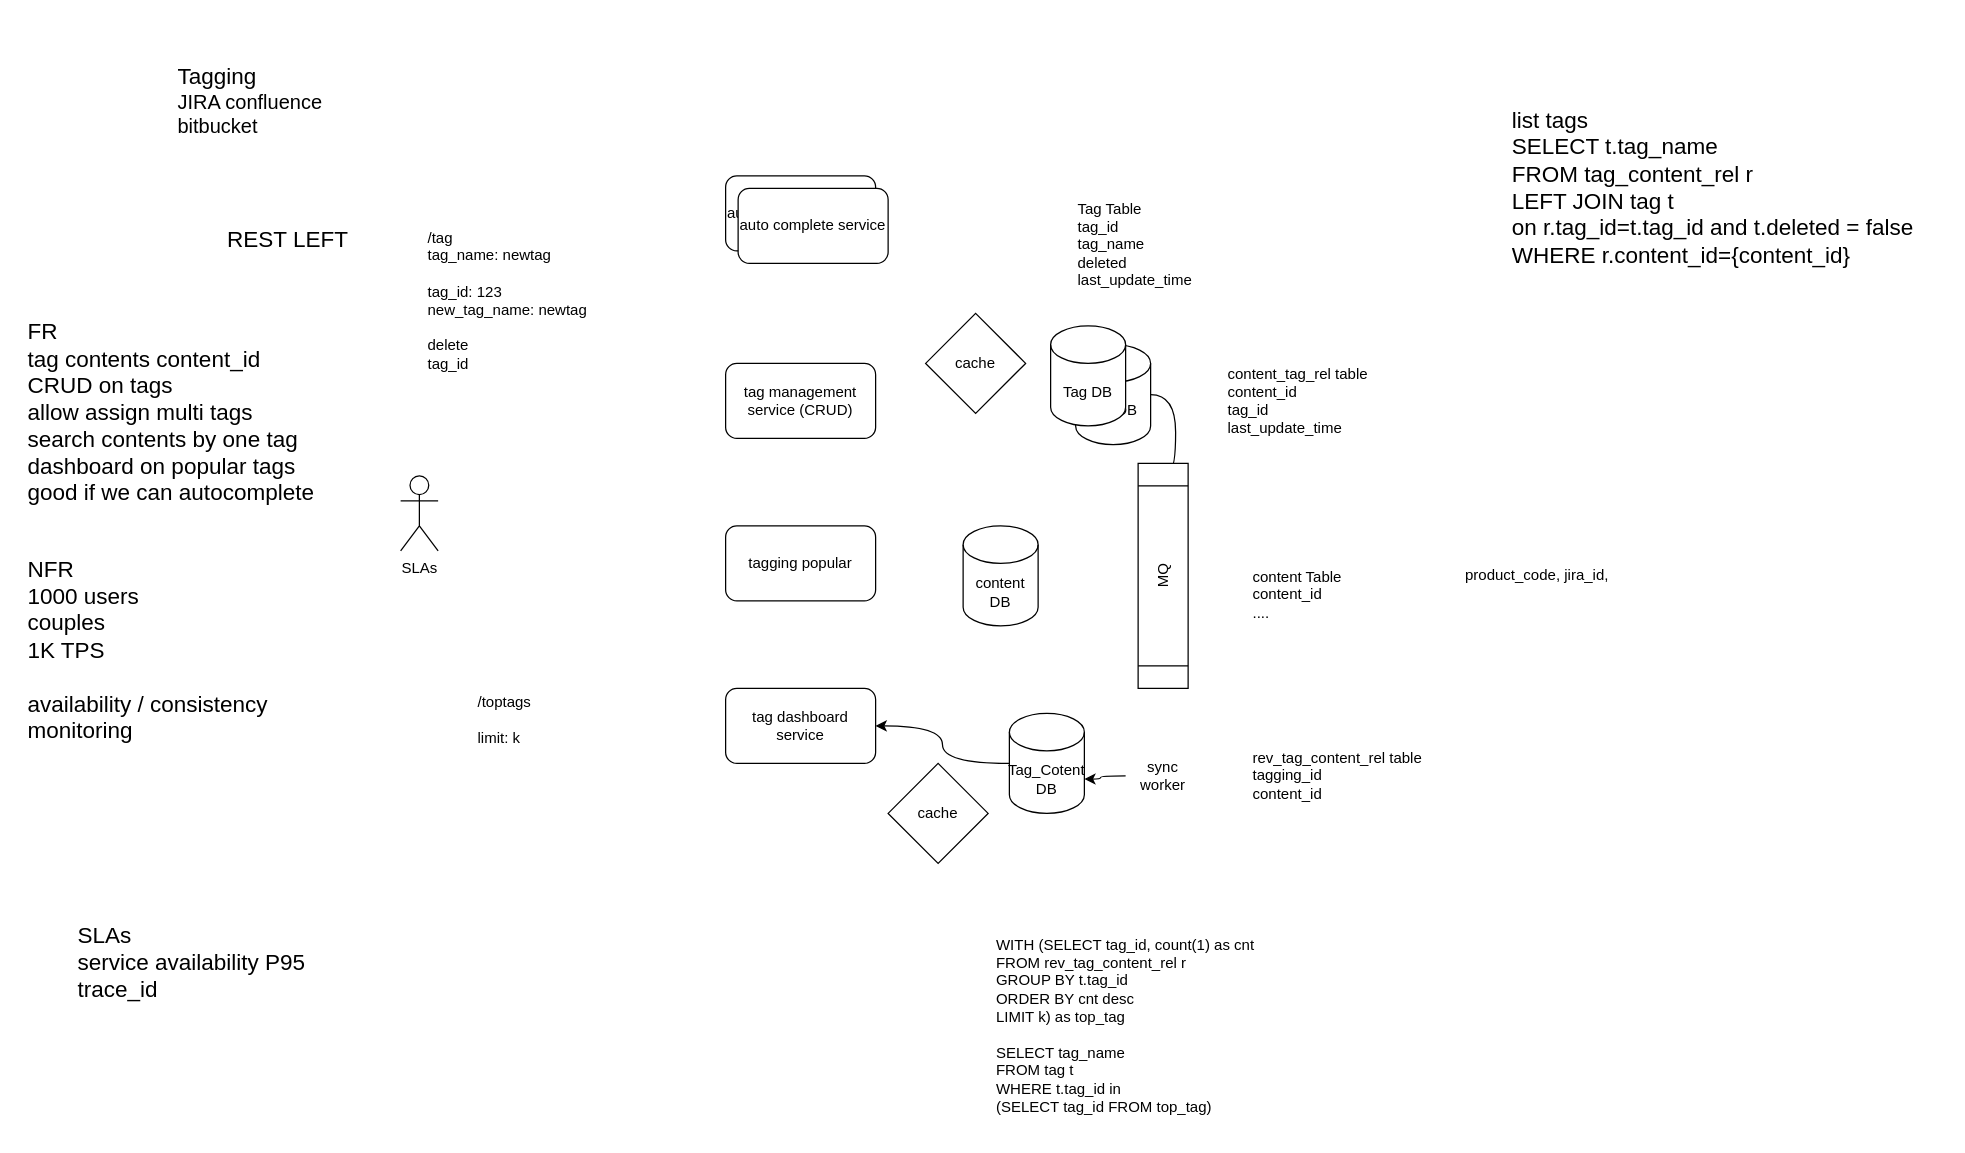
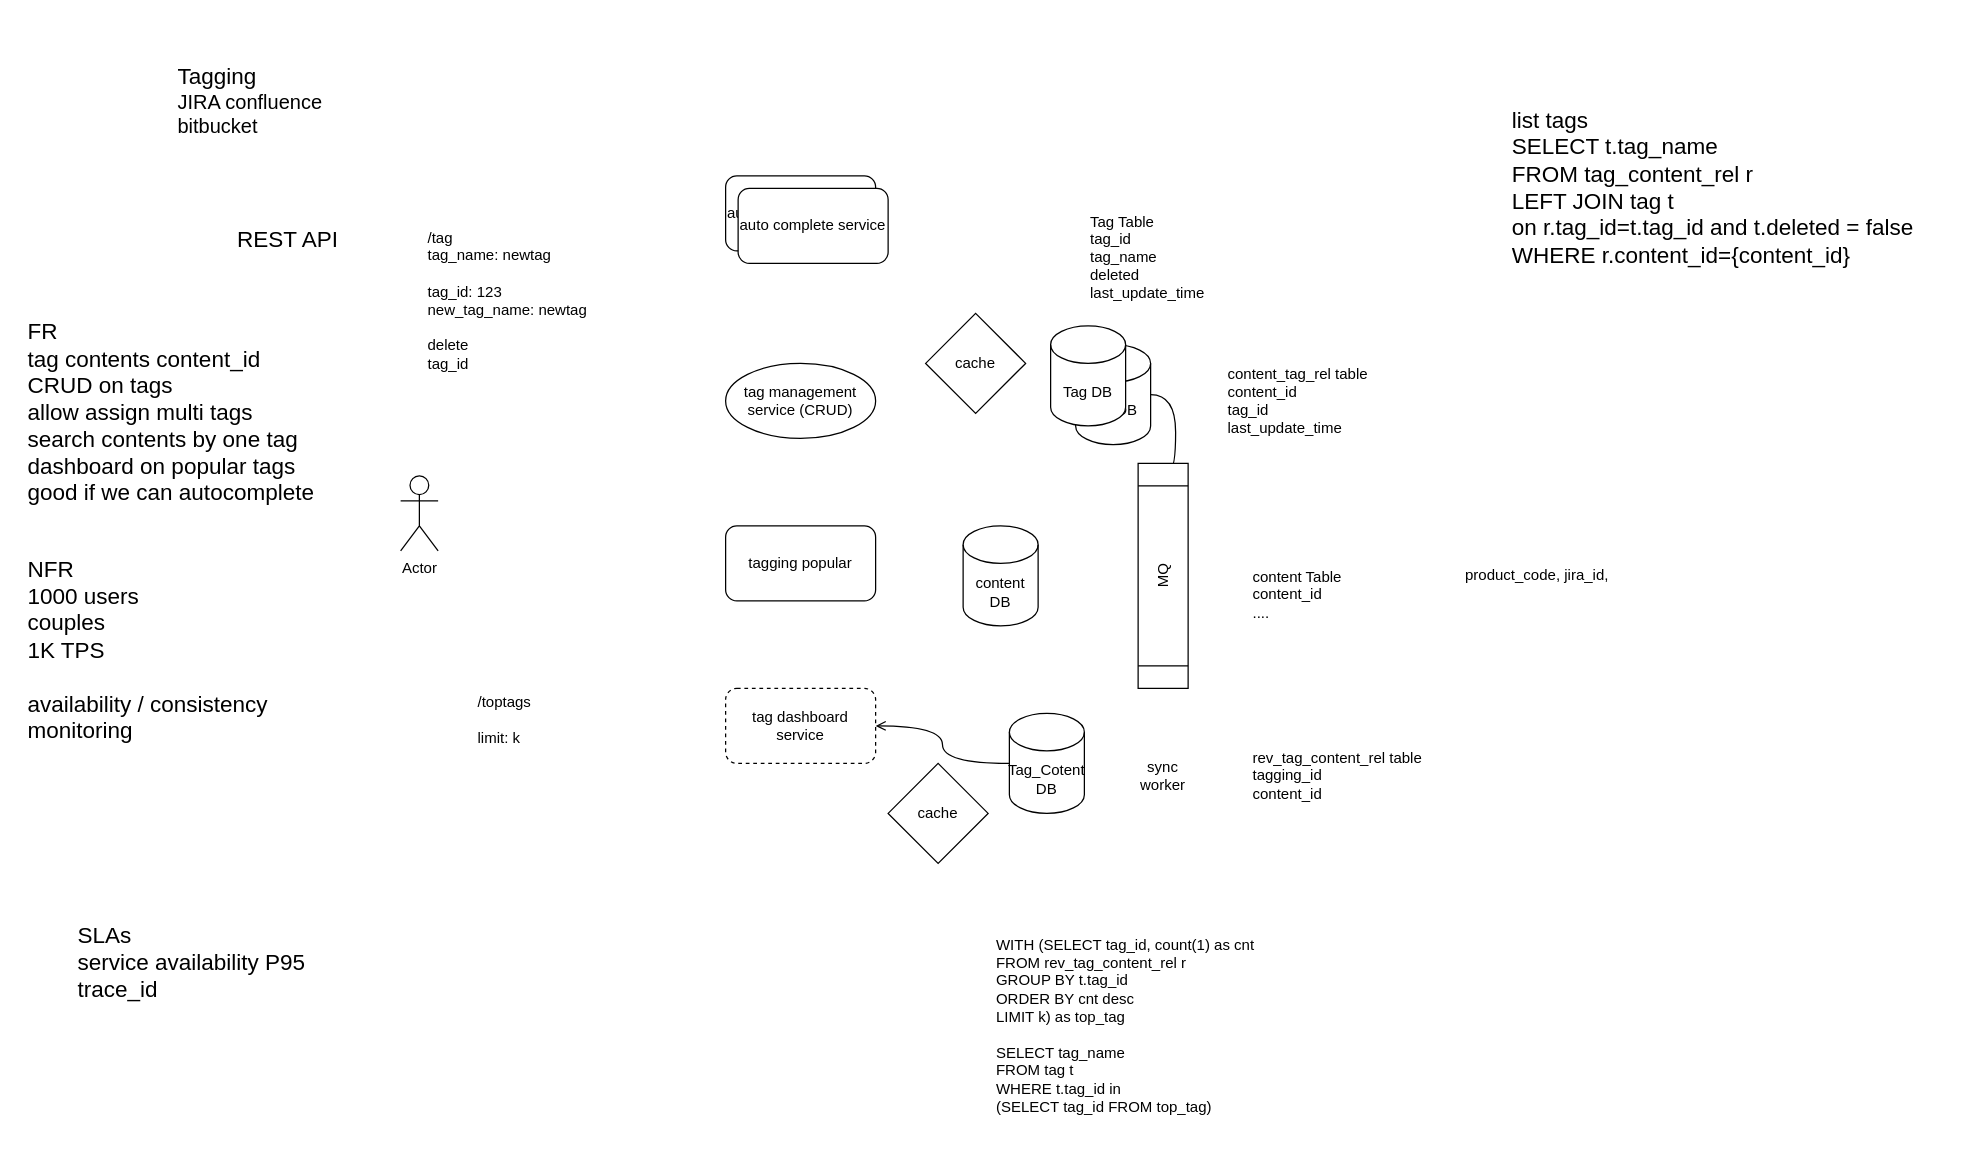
  <mxCell id="0" />
  <mxCell id="1" parent="0" />
  <mxCell id="2" value="&lt;font style=&quot;font-size: 18px;&quot;&gt;Tagging&lt;/font&gt;&lt;div&gt;&lt;font size=&quot;3&quot;&gt;JIRA confluence bitbucket&lt;/font&gt;&lt;/div&gt;" style="text;html=1;align=left;verticalAlign=middle;whiteSpace=wrap;rounded=0;" vertex="1" parent="1"><mxGeometry x="140" y="20" width="180" height="120" as="geometry" /></mxCell>
  <mxCell id="3" value="&lt;span style=&quot;font-size: 18px;&quot;&gt;FR&lt;/span&gt;&lt;div&gt;&lt;span style=&quot;font-size: 18px;&quot;&gt;tag contents content_id&lt;/span&gt;&lt;/div&gt;&lt;div&gt;&lt;span style=&quot;font-size: 18px;&quot;&gt;CRUD on tags&lt;/span&gt;&lt;/div&gt;&lt;div&gt;&lt;span style=&quot;font-size: 18px;&quot;&gt;allow assign multi tags&lt;/span&gt;&lt;/div&gt;&lt;div&gt;&lt;span style=&quot;font-size: 18px;&quot;&gt;search contents by one tag&lt;/span&gt;&lt;/div&gt;&lt;div&gt;&lt;span style=&quot;font-size: 18px;&quot;&gt;dashboard on popular tags&lt;/span&gt;&lt;/div&gt;&lt;div&gt;&lt;span style=&quot;font-size: 18px;&quot;&gt;good if we can autocomplete&lt;/span&gt;&lt;/div&gt;" style="text;html=1;align=left;verticalAlign=middle;whiteSpace=wrap;rounded=0;" vertex="1" parent="1"><mxGeometry x="20" y="250" width="240" height="160" as="geometry" /></mxCell>
  <mxCell id="4" value="&lt;span style=&quot;font-size: 18px;&quot;&gt;NFR&lt;/span&gt;&lt;div&gt;&lt;span style=&quot;font-size: 18px;&quot;&gt;1000 users&lt;/span&gt;&lt;/div&gt;&lt;div&gt;&lt;span style=&quot;font-size: 18px;&quot;&gt;couples&lt;/span&gt;&lt;/div&gt;&lt;div&gt;&lt;span style=&quot;font-size: 18px;&quot;&gt;1K TPS&lt;/span&gt;&lt;/div&gt;&lt;div&gt;&lt;span style=&quot;font-size: 18px;&quot;&gt;&lt;br&gt;&lt;/span&gt;&lt;/div&gt;&lt;div&gt;&lt;span style=&quot;font-size: 18px;&quot;&gt;availability / consistency&lt;/span&gt;&lt;/div&gt;&lt;div&gt;&lt;span style=&quot;font-size: 18px;&quot;&gt;monitoring&lt;/span&gt;&lt;/div&gt;" style="text;html=1;align=left;verticalAlign=middle;whiteSpace=wrap;rounded=0;" vertex="1" parent="1"><mxGeometry x="20" y="440" width="310" height="160" as="geometry" /></mxCell>
- <mxCell id="5" value="SLAs" style="shape=umlActor;verticalLabelPosition=bottom;verticalAlign=top;html=1;outlineConnect=0;" vertex="1" parent="1"><mxGeometry x="320" y="380" width="30" height="60" as="geometry" /></mxCell>
- <mxCell id="6" value="tag management service (CRUD)" style="rounded=1;whiteSpace=wrap;html=1;" vertex="1" parent="1"><mxGeometry x="580" y="290" width="120" height="60" as="geometry" /></mxCell>
+ <mxCell id="5" value="Actor" style="shape=umlActor;verticalLabelPosition=bottom;verticalAlign=top;html=1;outlineConnect=0;" vertex="1" parent="1"><mxGeometry x="320" y="380" width="30" height="60" as="geometry" /></mxCell>
+ <mxCell id="6" value="tag management service (CRUD)" style="ellipse;whiteSpace=wrap;html=1;" vertex="1" parent="1"><mxGeometry x="580" y="290" width="120" height="60" as="geometry" /></mxCell>
  <mxCell id="7" value="tagging popular" style="rounded=1;whiteSpace=wrap;html=1;" vertex="1" parent="1"><mxGeometry x="580" y="420" width="120" height="60" as="geometry" /></mxCell>
- <mxCell id="8" value="tag dashboard&lt;div&gt;service&lt;/div&gt;" style="rounded=1;whiteSpace=wrap;html=1;" vertex="1" parent="1"><mxGeometry x="580" y="550" width="120" height="60" as="geometry" /></mxCell>
+ <mxCell id="8" value="tag dashboard&lt;div&gt;service&lt;/div&gt;" style="rounded=1;whiteSpace=wrap;html=1;dashed=1;" vertex="1" parent="1"><mxGeometry x="580" y="550" width="120" height="60" as="geometry" /></mxCell>
  <mxCell id="9" style="edgeStyle=orthogonalEdgeStyle;curved=1;rounded=0;orthogonalLoop=1;jettySize=auto;html=1;entryX=1;entryY=0.5;entryDx=0;entryDy=0;exitX=1;exitY=0.5;exitDx=0;exitDy=0;exitPerimeter=0;" edge="1" parent="1" source="10" target="19"><mxGeometry relative="1" as="geometry" /></mxCell>
  <mxCell id="10" value="Tag DB" style="shape=cylinder3;whiteSpace=wrap;html=1;boundedLbl=1;backgroundOutline=1;size=15;" vertex="1" parent="1"><mxGeometry x="860" y="275" width="60" height="80" as="geometry" /></mxCell>
- <mxCell id="11" value="Tag Table&lt;div&gt;tag_id&lt;/div&gt;&lt;div&gt;tag_name&lt;/div&gt;&lt;div&gt;deleted&lt;/div&gt;&lt;div&gt;last_update_time&lt;/div&gt;" style="text;html=1;align=left;verticalAlign=middle;whiteSpace=wrap;rounded=0;" vertex="1" parent="1"><mxGeometry x="860" y="150" width="80" height="90" as="geometry" /></mxCell>
+ <mxCell id="11" value="Tag Table&lt;div&gt;tag_id&lt;/div&gt;&lt;div&gt;tag_name&lt;/div&gt;&lt;div&gt;deleted&lt;/div&gt;&lt;div&gt;last_update_time&lt;/div&gt;" style="text;html=1;align=left;verticalAlign=middle;whiteSpace=wrap;rounded=0;" vertex="1" parent="1"><mxGeometry x="870" y="160" width="80" height="90" as="geometry" /></mxCell>
  <mxCell id="12" value="content Table&lt;div&gt;&lt;span style=&quot;background-color: initial;&quot;&gt;content_id&lt;/span&gt;&lt;br&gt;&lt;/div&gt;&lt;div&gt;....&lt;/div&gt;" style="text;html=1;align=left;verticalAlign=middle;whiteSpace=wrap;rounded=0;" vertex="1" parent="1"><mxGeometry x="1000" y="430" width="80" height="90" as="geometry" /></mxCell>
  <mxCell id="13" value="content_tag_rel table&lt;div&gt;content_id&lt;/div&gt;&lt;div&gt;tag_id&lt;/div&gt;&lt;div&gt;last_update_time&lt;br&gt;&lt;/div&gt;" style="text;html=1;align=left;verticalAlign=middle;whiteSpace=wrap;rounded=0;" vertex="1" parent="1"><mxGeometry x="980" y="275" width="140" height="90" as="geometry" /></mxCell>
  <mxCell id="14" value="content DB" style="shape=cylinder3;whiteSpace=wrap;html=1;boundedLbl=1;backgroundOutline=1;size=15;" vertex="1" parent="1"><mxGeometry x="770" y="420" width="60" height="80" as="geometry" /></mxCell>
  <mxCell id="15" value="product_code, jira_id,&amp;nbsp;" style="text;html=1;align=left;verticalAlign=middle;whiteSpace=wrap;rounded=0;" vertex="1" parent="1"><mxGeometry x="1170" y="420" width="150" height="80" as="geometry" /></mxCell>
  <mxCell id="16" value="&lt;div&gt;rev_tag_content_rel table&lt;/div&gt;tagging_id&lt;div&gt;content_id&lt;/div&gt;" style="text;html=1;align=left;verticalAlign=middle;whiteSpace=wrap;rounded=0;" vertex="1" parent="1"><mxGeometry x="1000" y="580" width="170" height="80" as="geometry" /></mxCell>
- <mxCell id="17" style="edgeStyle=orthogonalEdgeStyle;curved=1;rounded=0;orthogonalLoop=1;jettySize=auto;html=1;entryX=1;entryY=0.5;entryDx=0;entryDy=0;" edge="1" parent="1" source="18" target="8"><mxGeometry relative="1" as="geometry" /></mxCell>
+ <mxCell id="17" style="edgeStyle=orthogonalEdgeStyle;curved=1;rounded=0;orthogonalLoop=1;jettySize=auto;html=1;entryX=1;entryY=0.5;entryDx=0;entryDy=0;endArrow=open;" edge="1" parent="1" source="18" target="8"><mxGeometry relative="1" as="geometry" /></mxCell>
  <mxCell id="18" value="Tag_Cotent DB" style="shape=cylinder3;whiteSpace=wrap;html=1;boundedLbl=1;backgroundOutline=1;size=15;" vertex="1" parent="1"><mxGeometry x="807" y="570" width="60" height="80" as="geometry" /></mxCell>
  <mxCell id="19" value="MQ" style="shape=process;whiteSpace=wrap;html=1;backgroundOutline=1;rotation=-90;" vertex="1" parent="1"><mxGeometry x="840" y="440" width="180" height="40" as="geometry" /></mxCell>
  <mxCell id="20" value="sync worker" style="text;html=1;align=center;verticalAlign=middle;whiteSpace=wrap;rounded=0;" vertex="1" parent="1"><mxGeometry x="900" y="605" width="60" height="30" as="geometry" /></mxCell>
- <mxCell id="21" style="edgeStyle=orthogonalEdgeStyle;curved=1;rounded=0;orthogonalLoop=1;jettySize=auto;html=1;entryX=1;entryY=0;entryDx=0;entryDy=52.5;entryPerimeter=0;" edge="1" parent="1" source="20" target="18"><mxGeometry relative="1" as="geometry" /></mxCell>
  <mxCell id="22" value="auto complete service" style="rounded=1;whiteSpace=wrap;html=1;" vertex="1" parent="1"><mxGeometry x="580" y="140" width="120" height="60" as="geometry" /></mxCell>
  <mxCell id="23" value="&lt;div style=&quot;text-align: left;&quot;&gt;&lt;span style=&quot;font-size: 18px; background-color: initial;&quot;&gt;list tags&lt;/span&gt;&lt;/div&gt;&lt;div style=&quot;text-align: left;&quot;&gt;&lt;font style=&quot;font-size: 18px;&quot;&gt;SELECT t.tag_name&lt;/font&gt;&lt;/div&gt;&lt;div style=&quot;text-align: left;&quot;&gt;&lt;font style=&quot;font-size: 18px;&quot;&gt;FROM&amp;nbsp;&lt;/font&gt;&lt;span style=&quot;font-size: 18px; background-color: initial;&quot;&gt;tag_content_rel r&lt;/span&gt;&lt;/div&gt;&lt;div style=&quot;text-align: left;&quot;&gt;&lt;span style=&quot;font-size: 18px; background-color: initial;&quot;&gt;LEFT JOIN tag t&lt;/span&gt;&lt;/div&gt;&lt;div style=&quot;text-align: left;&quot;&gt;&lt;span style=&quot;font-size: 18px; background-color: initial;&quot;&gt;on r.tag_id=t.tag_id and t.deleted = false&lt;/span&gt;&lt;/div&gt;&lt;div style=&quot;text-align: left;&quot;&gt;&lt;font style=&quot;font-size: 18px;&quot;&gt;WHERE r.content_id={content_id}&lt;/font&gt;&lt;/div&gt;" style="text;html=1;align=center;verticalAlign=middle;whiteSpace=wrap;rounded=0;" vertex="1" parent="1"><mxGeometry x="1190" y="70" width="360" height="160" as="geometry" /></mxCell>
- <mxCell id="24" value="&lt;font style=&quot;font-size: 18px;&quot;&gt;REST LEFT&lt;/font&gt;" style="text;html=1;align=center;verticalAlign=middle;whiteSpace=wrap;rounded=0;" vertex="1" parent="1"><mxGeometry x="170" y="190" width="120" as="geometry" /></mxCell>
+ <mxCell id="24" value="&lt;font style=&quot;font-size: 18px;&quot;&gt;REST API&lt;/font&gt;" style="text;html=1;align=center;verticalAlign=middle;whiteSpace=wrap;rounded=0;" vertex="1" parent="1"><mxGeometry x="170" y="190" width="120" as="geometry" /></mxCell>
  <mxCell id="25" value="/tag&lt;div&gt;tag_name: newtag&lt;/div&gt;&lt;div&gt;&lt;br&gt;&lt;/div&gt;&lt;div&gt;tag_id: 123&lt;/div&gt;&lt;div&gt;new_tag_name: newtag&lt;/div&gt;&lt;div&gt;&lt;br&gt;&lt;/div&gt;&lt;div&gt;delete&lt;/div&gt;&lt;div&gt;tag_id&lt;/div&gt;" style="text;html=1;align=left;verticalAlign=middle;resizable=0;points=[];autosize=1;strokeColor=none;fillColor=none;" vertex="1" parent="1"><mxGeometry x="340" y="175" width="150" height="130" as="geometry" /></mxCell>
  <mxCell id="26" value="/toptags&lt;div&gt;&lt;br&gt;&lt;/div&gt;&lt;div&gt;limit: k&lt;/div&gt;" style="text;html=1;align=left;verticalAlign=middle;resizable=0;points=[];autosize=1;strokeColor=none;fillColor=none;" vertex="1" parent="1"><mxGeometry x="380" y="545" width="70" height="60" as="geometry" /></mxCell>
  <mxCell id="27" value="&lt;div style=&quot;text-align: left;&quot;&gt;WITH (&lt;span style=&quot;background-color: initial;&quot;&gt;SELECT tag_id, count(1) as cnt&lt;/span&gt;&lt;/div&gt;&lt;div style=&quot;text-align: left;&quot;&gt;FROM&amp;nbsp;&lt;span style=&quot;background-color: initial;&quot;&gt;rev_tag_content_rel r&lt;/span&gt;&lt;/div&gt;&lt;div style=&quot;text-align: left;&quot;&gt;&lt;span style=&quot;background-color: initial;&quot;&gt;GROUP BY t.tag_id&lt;/span&gt;&lt;/div&gt;&lt;div style=&quot;text-align: left;&quot;&gt;&lt;span style=&quot;background-color: initial;&quot;&gt;ORDER BY cnt desc&lt;/span&gt;&lt;/div&gt;&lt;div style=&quot;text-align: left;&quot;&gt;&lt;span style=&quot;background-color: initial;&quot;&gt;LIMIT k&lt;/span&gt;) as top_tag&lt;/div&gt;&lt;div style=&quot;text-align: left;&quot;&gt;&lt;br&gt;&lt;/div&gt;&lt;div style=&quot;text-align: left;&quot;&gt;SELECT tag_name&lt;/div&gt;&lt;div style=&quot;text-align: left;&quot;&gt;FROM tag t&lt;/div&gt;&lt;div style=&quot;text-align: left;&quot;&gt;WHERE t.tag_id in&amp;nbsp;&lt;/div&gt;&lt;div style=&quot;text-align: left;&quot;&gt;(SELECT tag_id FROM top_tag)&lt;/div&gt;" style="text;html=1;align=center;verticalAlign=middle;whiteSpace=wrap;rounded=0;" vertex="1" parent="1"><mxGeometry x="720" y="740" width="360" height="160" as="geometry" /></mxCell>
  <mxCell id="28" value="&lt;span style=&quot;font-size: 18px;&quot;&gt;SLAs&lt;/span&gt;&lt;div&gt;&lt;span style=&quot;font-size: 18px;&quot;&gt;service availability P95&lt;/span&gt;&lt;/div&gt;&lt;div&gt;&lt;span style=&quot;font-size: 18px;&quot;&gt;trace_id&lt;/span&gt;&lt;/div&gt;" style="text;html=1;align=left;verticalAlign=middle;whiteSpace=wrap;rounded=0;" vertex="1" parent="1"><mxGeometry x="60" y="690" width="310" height="160" as="geometry" /></mxCell>
  <mxCell id="29" value="Tag DB" style="shape=cylinder3;whiteSpace=wrap;html=1;boundedLbl=1;backgroundOutline=1;size=15;" vertex="1" parent="1"><mxGeometry x="840" y="260" width="60" height="80" as="geometry" /></mxCell>
  <mxCell id="30" value="cache" style="rhombus;whiteSpace=wrap;html=1;" vertex="1" parent="1"><mxGeometry x="740" y="250" width="80" height="80" as="geometry" /></mxCell>
  <mxCell id="31" value="cache" style="rhombus;whiteSpace=wrap;html=1;" vertex="1" parent="1"><mxGeometry x="710" y="610" width="80" height="80" as="geometry" /></mxCell>
  <mxCell id="32" value="auto complete service" style="rounded=1;whiteSpace=wrap;html=1;" vertex="1" parent="1"><mxGeometry x="590" y="150" width="120" height="60" as="geometry" /></mxCell>
